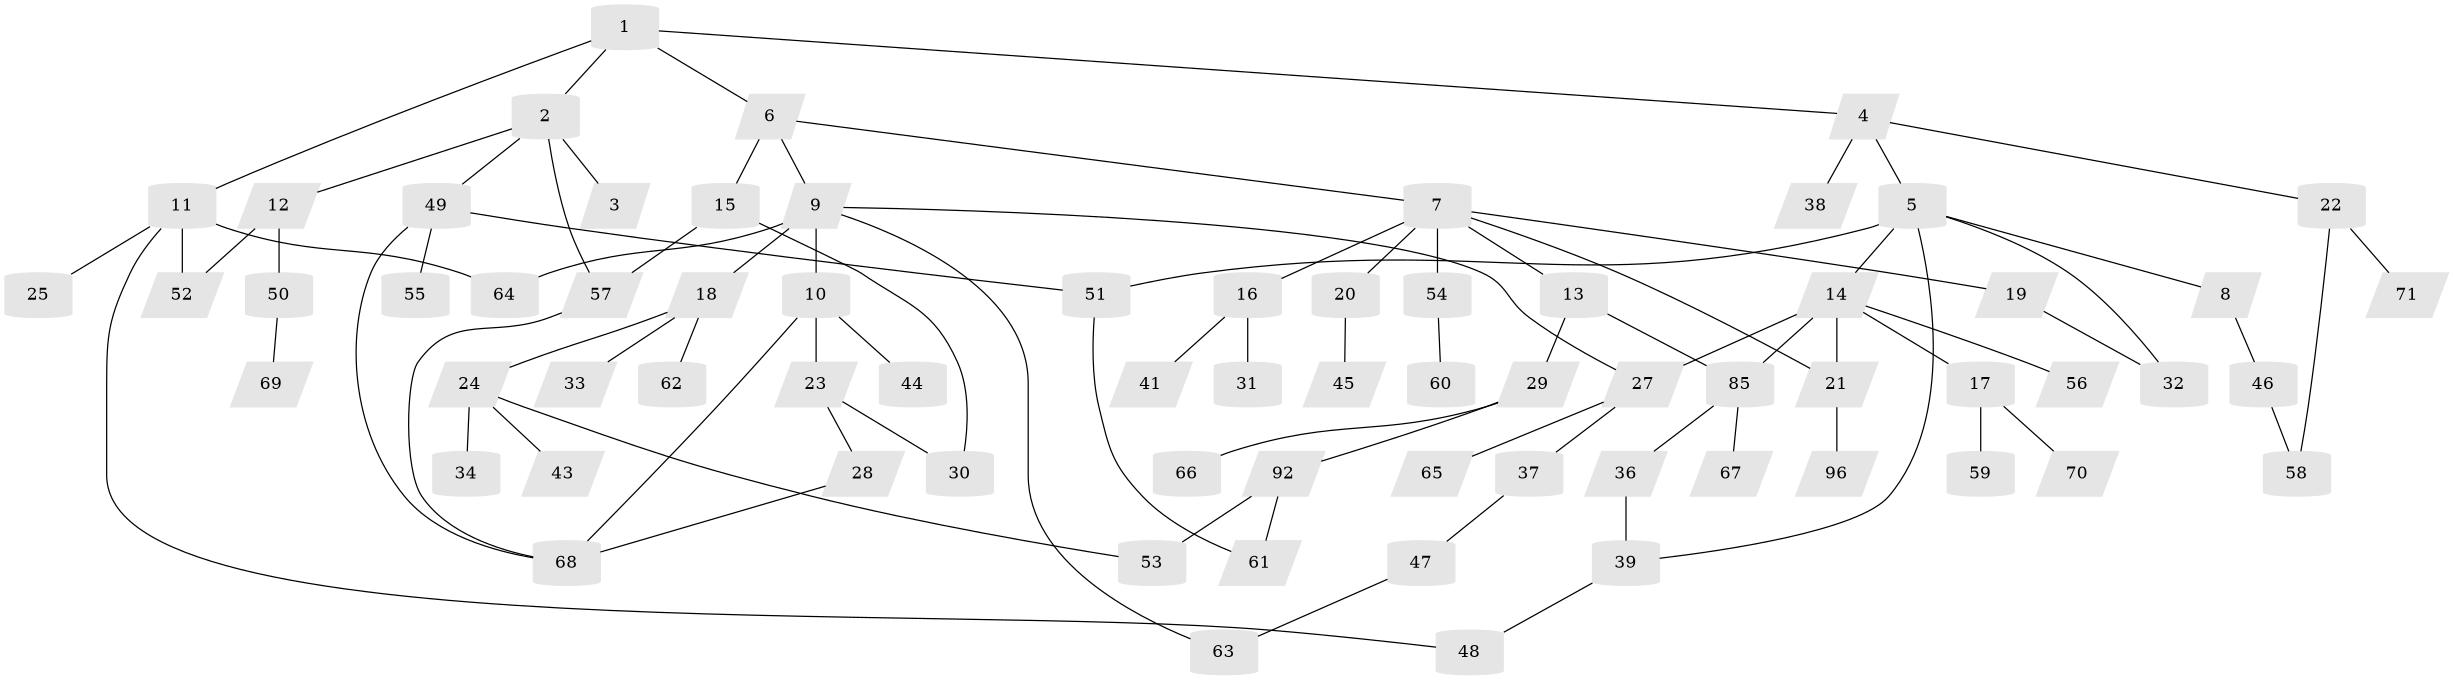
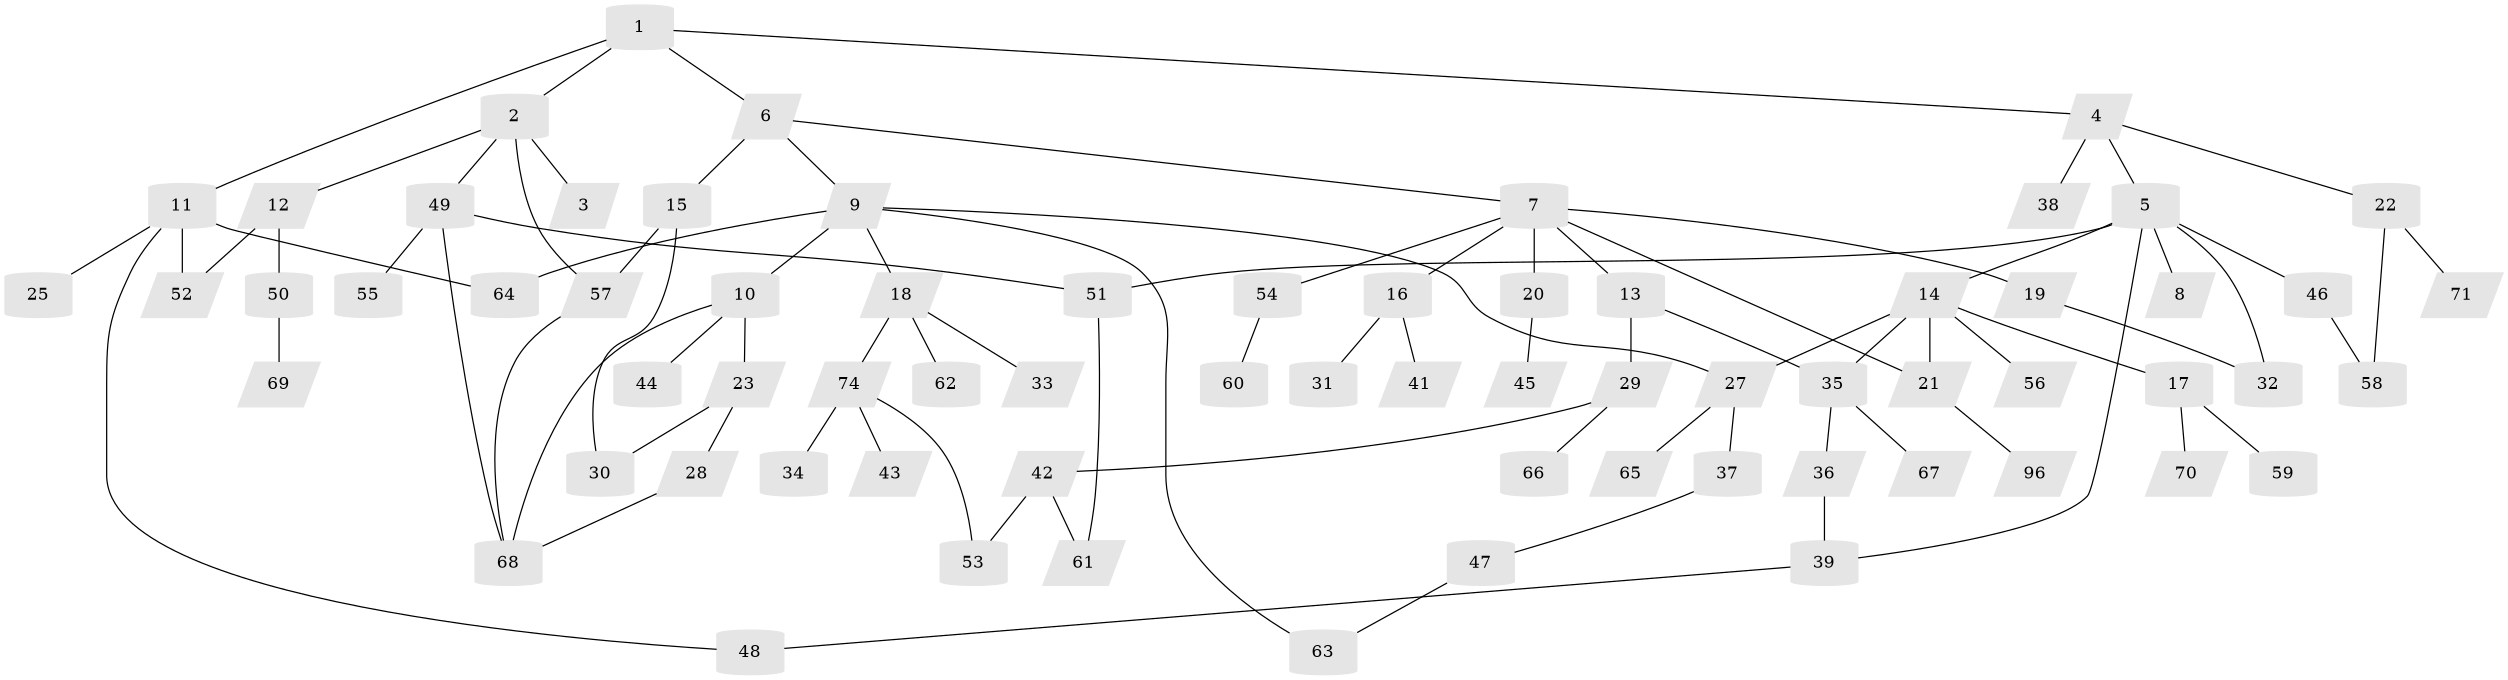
  graph {
    node [color=gray90 shape=cylinder style=filled]
    1
    2
    4 [shape=parallelogram]
    6 [shape=parallelogram]
    11
    3 [shape=parallelogram]
    12 [shape=parallelogram]
    49
    57 [shape=parallelogram]
    5
    22
    38 [shape=parallelogram]
    7
    9 [shape=parallelogram]
    15
    64
    25
    48
    52 [shape=parallelogram]
    50
    51
    68
    55
    8 [shape=parallelogram]
    14 [shape=parallelogram]
    32
    39
    46
    58
    71 [shape=parallelogram]
    21 [shape=parallelogram]
    27 [shape=parallelogram]
-   35 [label=85]
+   35
    17
    56 [shape=parallelogram]
    61 [shape=parallelogram]
    13
    16
    19 [shape=parallelogram]
    20
    54
    10
    18 [shape=parallelogram]
    63
    30
    29 [shape=parallelogram]
    31
    41 [shape=parallelogram]
    45 [shape=parallelogram]
    n50 [label=96 shape=parallelogram]
    60
    23 [shape=parallelogram]
    44
-   24 [shape=parallelogram]
+   24 [shape=parallelogram label=74]
    33 [shape=parallelogram]
    62
    37
    65 [shape=parallelogram]
    28 [shape=parallelogram]
    69 [shape=parallelogram]
-   42 [shape=parallelogram label=92]
+   42 [shape=parallelogram]
    66
    36 [shape=parallelogram]
    67 [shape=parallelogram]
    59
    70 [shape=parallelogram]
    34
    43 [shape=parallelogram]
    53
    47
    1 -- 2
    1 -- 4
    1 -- 6
    1 -- 11
    2 -- 3
    2 -- 12
    2 -- 49
    2 -- 57
    4 -- 5
    4 -- 22
    4 -- 38
    6 -- 7
    6 -- 9
    6 -- 15
    11 -- 64
    11 -- 25
    11 -- 48
    11 -- 52
    12 -- 52
    12 -- 50
    49 -- 51
    49 -- 68
    49 -- 55
    57 -- 68
    5 -- 51
    5 -- 8
    5 -- 14
    5 -- 32
    5 -- 39
-   8 -- 46
+   5 -- 46
    22 -- 58
    22 -- 71
    7 -- 21
    7 -- 13
    7 -- 16
    7 -- 19
    7 -- 20
    7 -- 54
    9 -- 64
    9 -- 27
    9 -- 10
    9 -- 18
    9 -- 63
    15 -- 57
    15 -- 30
    50 -- 69
    51 -- 61
    14 -- 21
    14 -- 27
    14 -- 35
    14 -- 17
    14 -- 56
    39 -- 48
    46 -- 58
    21 -- n50
    27 -- 37
    27 -- 65
    35 -- 36
    35 -- 67
    17 -- 59
    17 -- 70
    13 -- 35
    13 -- 29
    16 -- 31
    16 -- 41
    19 -- 32
    20 -- 45
    54 -- 60
    10 -- 68
    10 -- 23
    10 -- 44
    18 -- 24
    18 -- 33
    18 -- 62
    29 -- 42
    29 -- 66
    23 -- 30
    23 -- 28
    24 -- 34
    24 -- 43
    24 -- 53
    37 -- 47
    28 -- 68
    42 -- 61
    42 -- 53
    36 -- 39
    47 -- 63
  }
